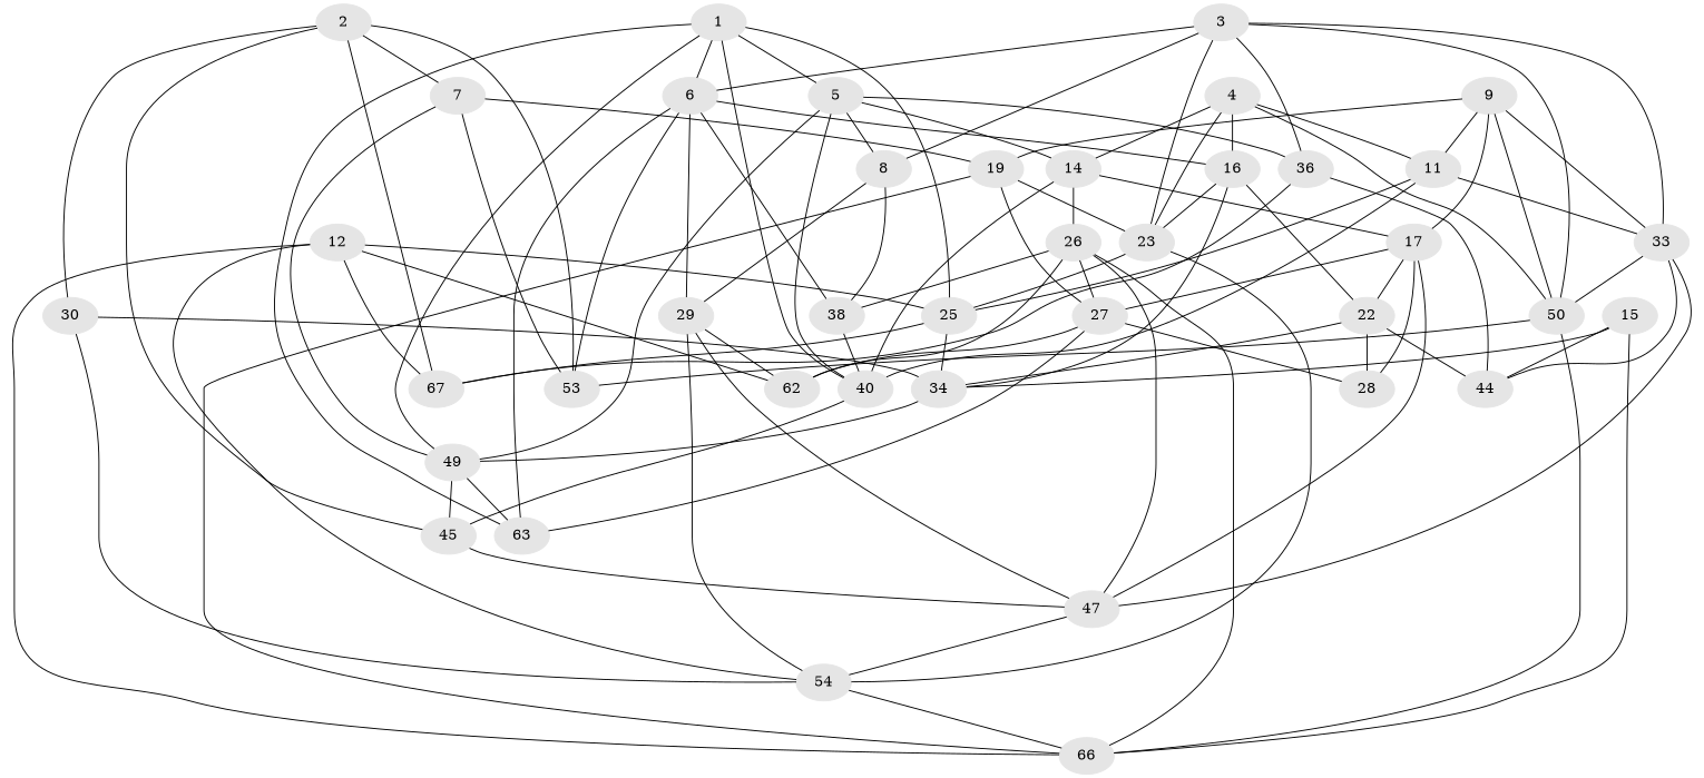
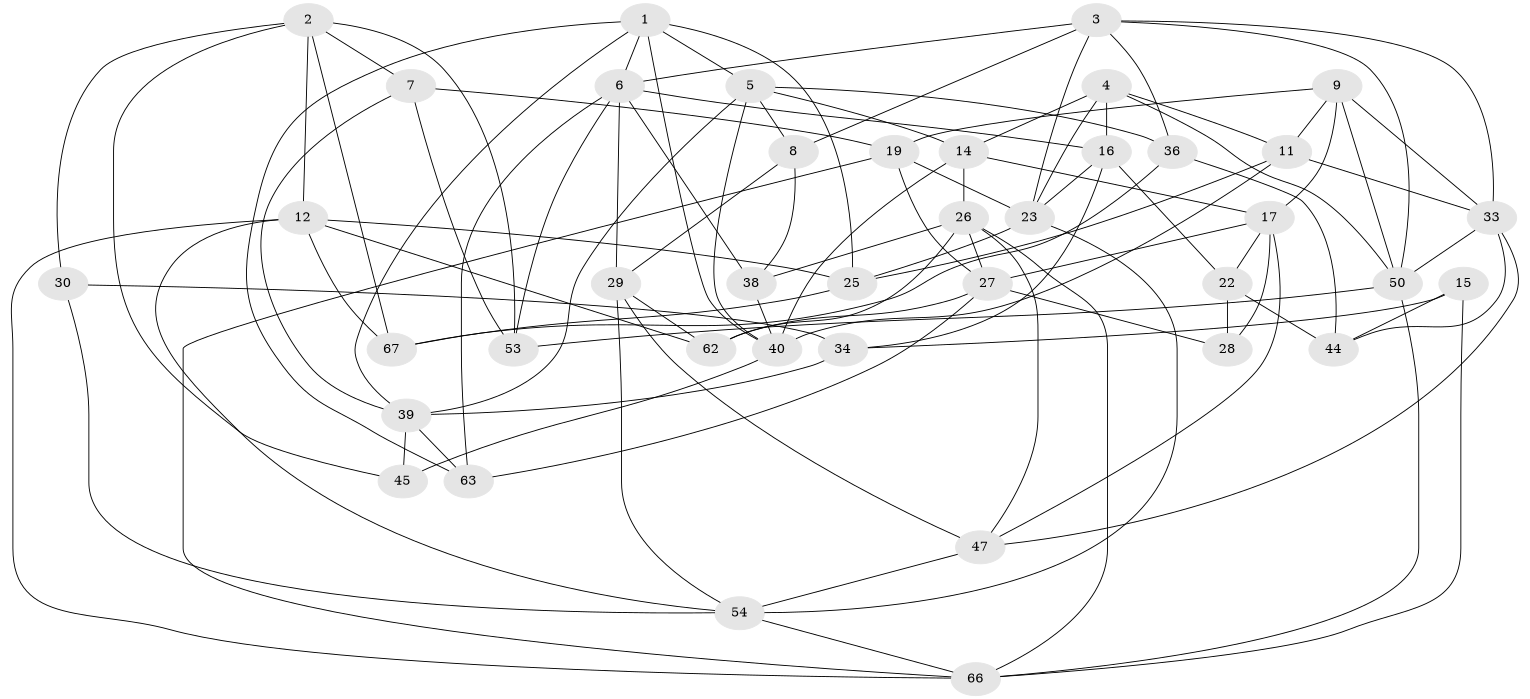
  graph {
    node [color=gray90 style=filled]
    1 [super="+13"]
    5 [super="+70"]
    6 [super="+57"]
    25 [super="+63"]
-   39 [super="+48" label=49]
+   39 [super="+48"]
    40 [super="+65"]
    n7 [label=63]
    8
    36 [super="+58"]
    14 [super="+20"]
    53 [super="+72"]
    16 [super="+49"]
    29 [super="+55"]
    38
    67
    34 [super="+69"]
    45
    2 [super="+24"]
    7 [super="+18"]
    12 [super="+42"]
    30
    19 [super="+71"]
    54 [super="+61"]
    62
    66 [super="+68"]
    47 [super="+56"]
    3 [super="+31"]
    23 [super="+46"]
    33 [super="+43"]
    50 [super="+52"]
    44
    4 [super="+41"]
    11
    17 [super="+21"]
    26 [super="+35"]
    22 [super="+37"]
    27 [super="+64"]
    9 [super="+59"]
    28
    15 [super="+51"]
    1 -- 5
    1 -- 6
    1 -- 25
    1 -- 39
    1 -- 40
    1 -- n7
    5 -- 39
    5 -- 40
    5 -- 8
    5 -- 36
    5 -- 14
    6 -- n7
    6 -- 53
    6 -- 16
    6 -- 29
    6 -- 38
    25 -- 67
-   25 -- 34
    39 -- n7
    39 -- 45
    40 -- 45
    8 -- 29
    8 -- 38
    36 -- 67
    36 -- 44
    14 -- 40
    14 -- 17
    14 -- 26
    16 -- 34
    16 -- 23
    16 -- 22
    29 -- 54
    29 -- 62
    29 -- 47
    38 -- 40
    34 -- 39
-   45 -- 47
    2 -- 53
    2 -- 67
    2 -- 45
    2 -- 7
+   2 -- 12
    2 -- 30
    7 -- 39
    7 -- 53
    7 -- 19 [weight=2]
    12 -- 25
    12 -- 67
    12 -- 54
    12 -- 62
    12 -- 66
    30 -- 34
    30 -- 54
    19 -- 66
    19 -- 23
    19 -- 27
    54 -- 66
    47 -- 54
    3 -- 6
    3 -- 8
    3 -- 36
    3 -- 23
    3 -- 33
    3 -- 50
    23 -- 25
    23 -- 54
    33 -- 47
    33 -- 50
    33 -- 44
    50 -- 53
    50 -- 66
    4 -- 14
    4 -- 16
    4 -- 23
    4 -- 50
    4 -- 11
    11 -- 25
    11 -- 40
    11 -- 33
    17 -- 47
    17 -- 22
    17 -- 27
    17 -- 28
    26 -- 38
    26 -- 62
    26 -- 66
    26 -- 47
    26 -- 27
-   22 -- 34
    22 -- 44
    22 -- 28 [weight=2]
    27 -- n7
    27 -- 62
    27 -- 28
    9 -- 19
    9 -- 33
    9 -- 50
    9 -- 11
    9 -- 17
    15 -- 34
    15 -- 66
    15 -- 44
  }
